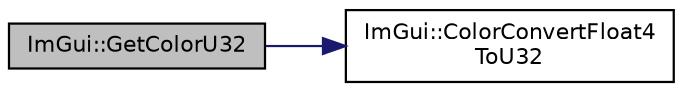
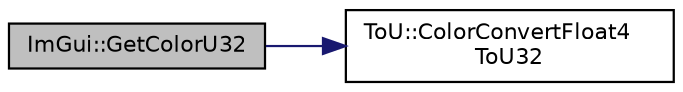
  digraph {
    rankdir=LR
    node [color=black fontname=Helvetica fontsize=10 shape=record style=filled]
    n1 [fillcolor=grey75 fontcolor=black height=0.2 label="ImGui::GetColorU32" width=0.4]
-   n2 [fillcolor=white height=0.2 label="ImGui::ColorConvertFloat4\lToU32" width=0.4]
+   n2 [fillcolor=white height=0.2 label="ToU::ColorConvertFloat4\lToU32" width=0.4]
    n1 -> n2 [color=midnightblue fontname=Helvetica fontsize=10 labelfontname=Helvetica labelfontsize=10 style=solid]
  }
